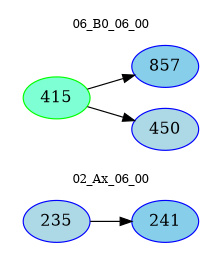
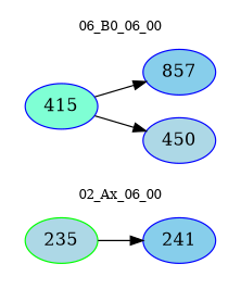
  digraph {
    fontname="DejaVu Serif"
    rankdir=LR
    node [color=blue fillcolor=lightblue fontname="DejaVu Serif" style=filled]
    edge [color=black fontname="DejaVu Serif"]
-   n1 [label=235]
+   n1 [color=green label=235]
    n2 [fillcolor=skyblue label=241]
-   n3 [color=green fillcolor=aquamarine label=415]
+   n3 [fillcolor=aquamarine label=415]
    n4 [label=450]
    n5 [fillcolor=skyblue label=857]
    subgraph cluster_1 {
      color=white
      fontsize=10
      label="02_Ax_06_00"
      n1
      n2
    }
    subgraph cluster_2 {
      color=white
      fontsize=10
      label="06_B0_06_00"
      n3
      n4
      n5
    }
    n1 -> n2
    n3 -> n4
    n3 -> n5
  }
